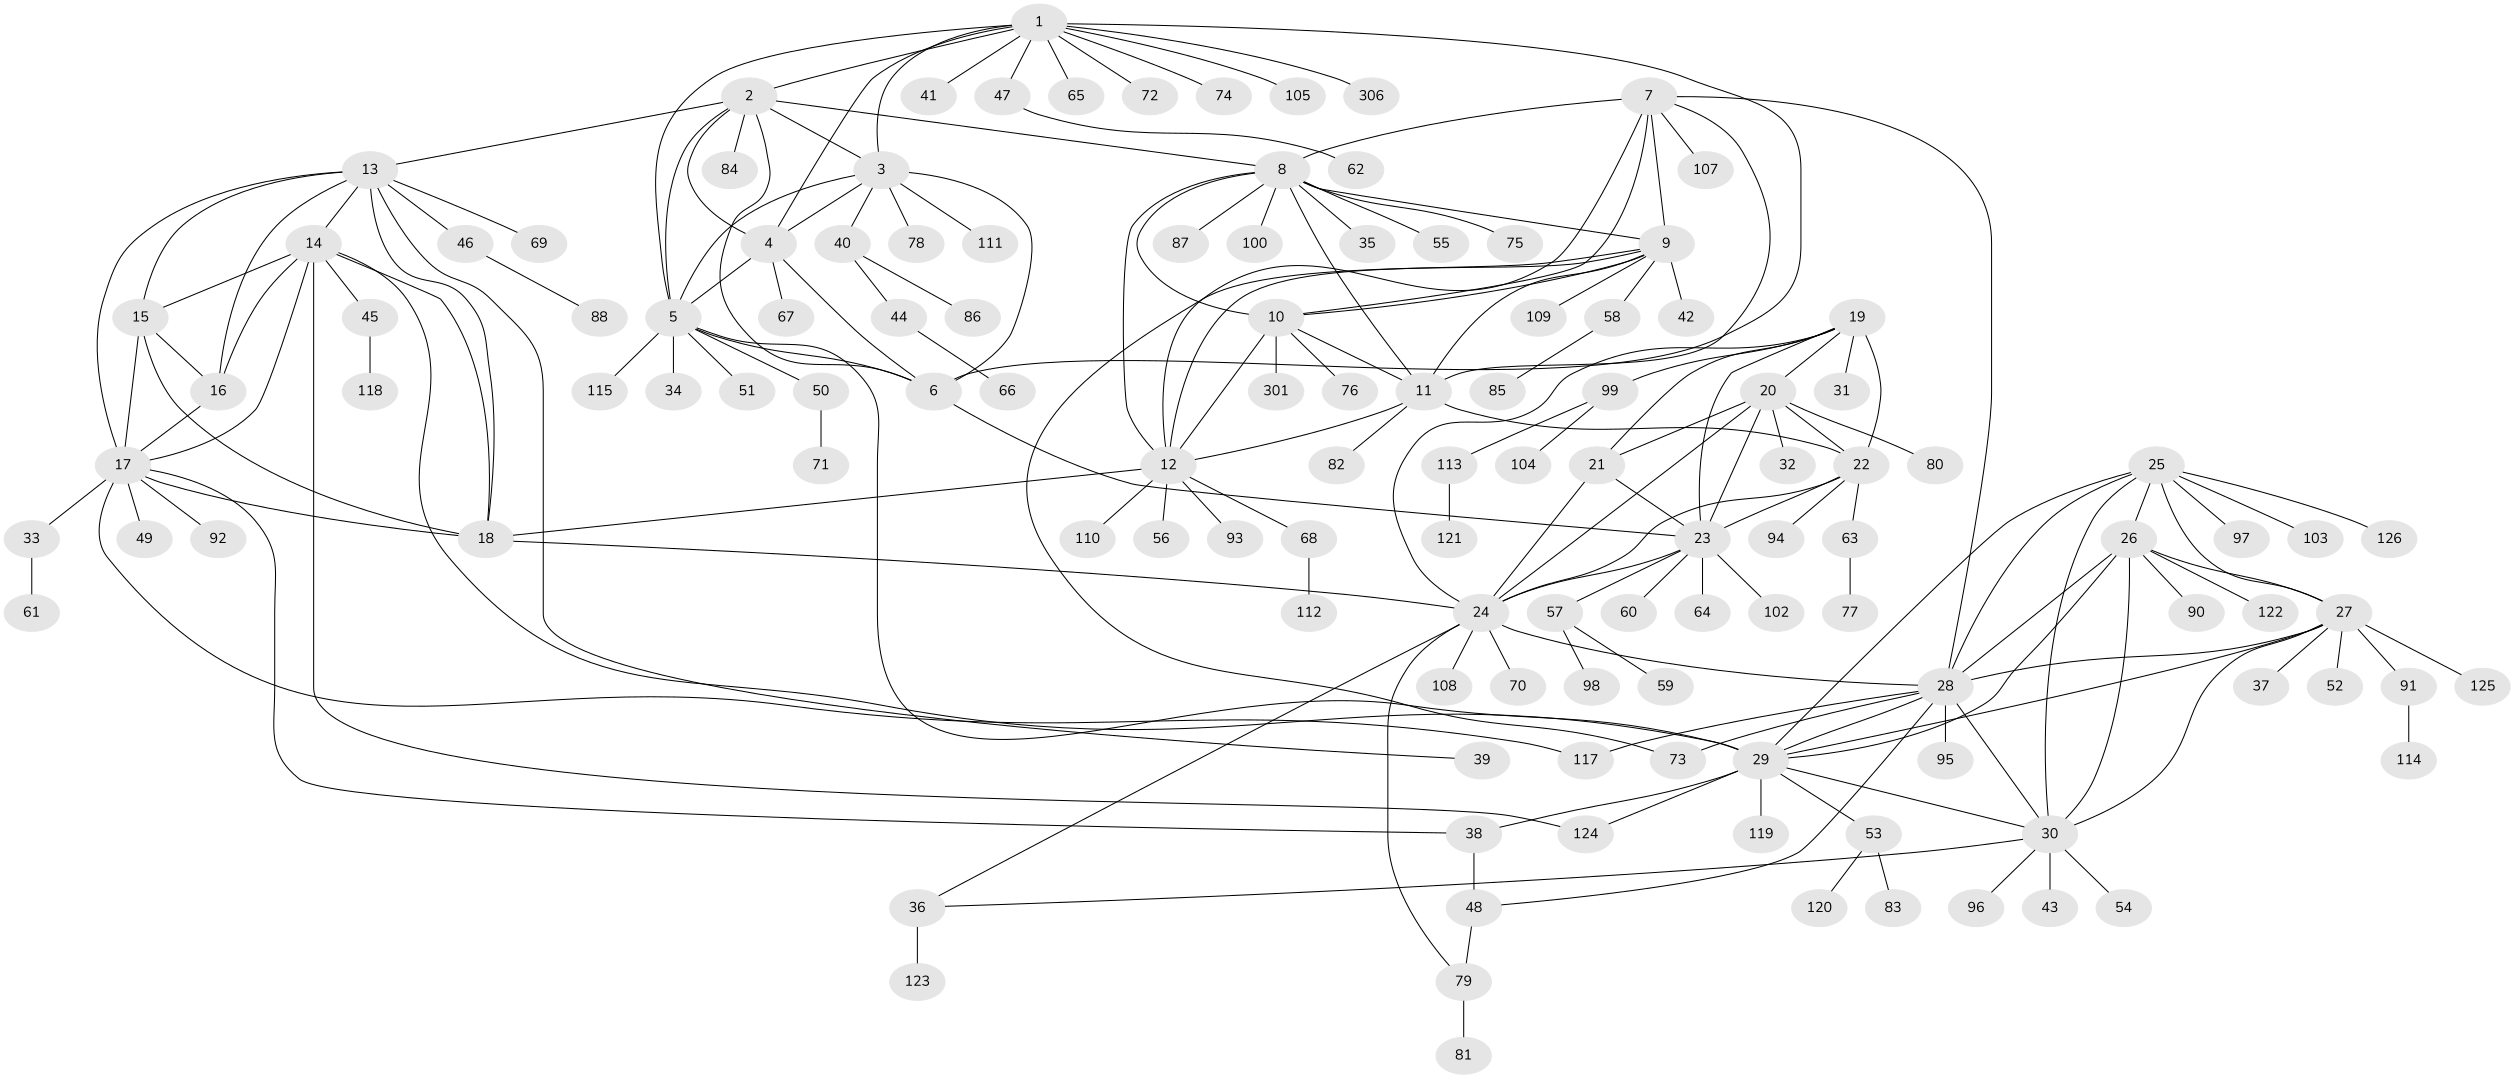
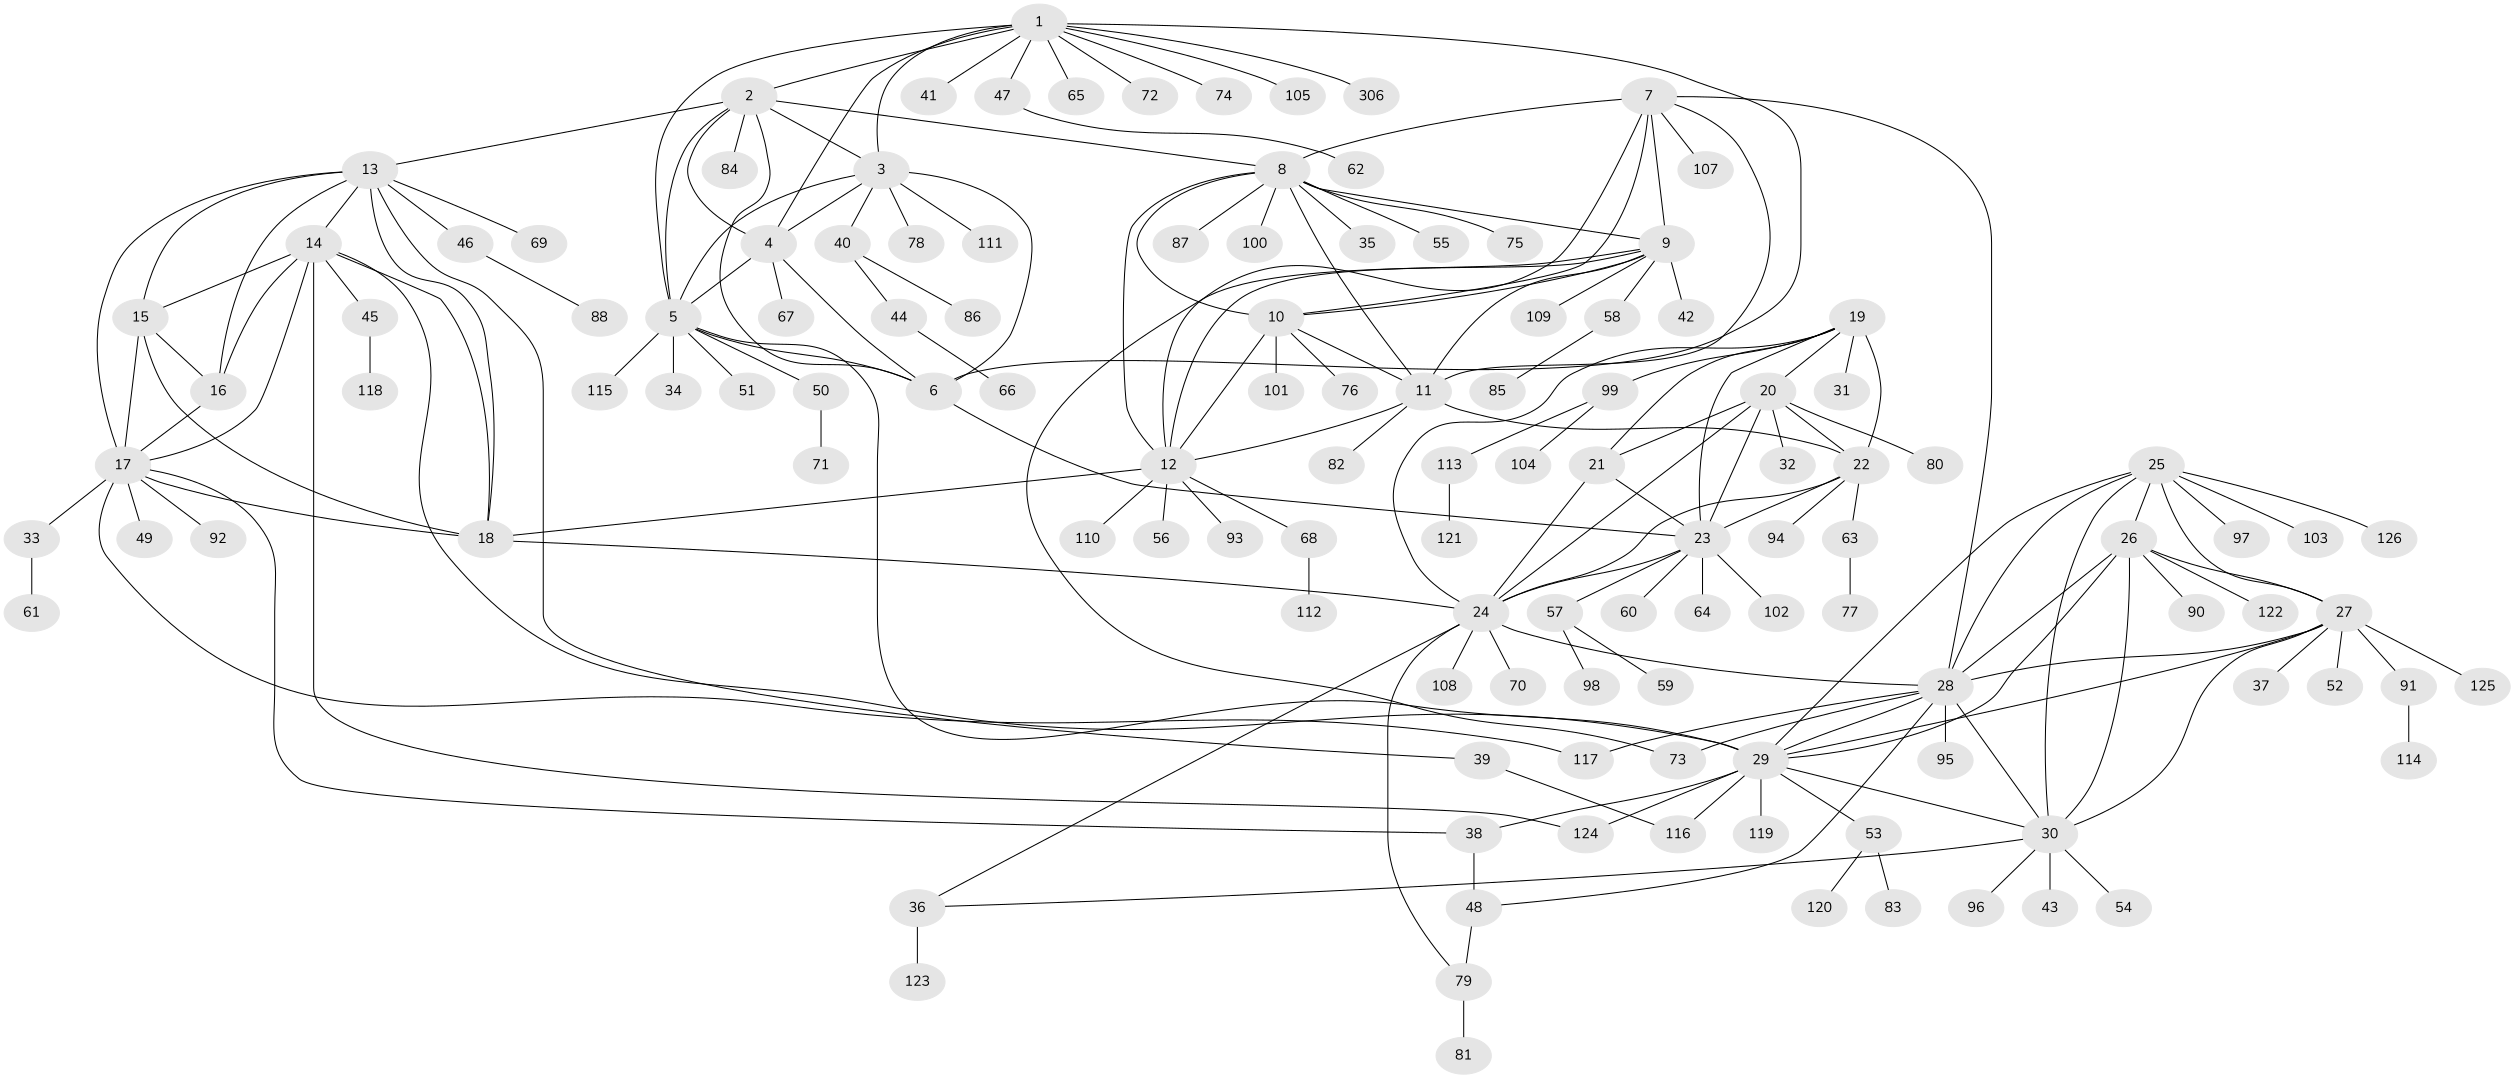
  graph {
    fontname=Nunito
    node [color=gray90 fontname=Nunito style=filled]
    edge [fontname=Nunito]
    1
    2
    3
    4
    5
    6
    41
    47
    65
    72
    74
    105
    n13 [label=306]
    8
    13
    84
    40
    78
    111
    67
    29
    34
    50
    51
    115
    23
    62
    9
    10
    11
    12
    35
    55
    75
    87
    100
    18
    14
    15
    16
    17
    39
    46
    69
    44
    86
    124
    38
    30
    53
+   116
    119
    71
    24
    57
    60
    64
    102
    7
    28
    107
    42
    58
    73
    109
    76
-   101 [label=301]
+   101
    22
    82
    56
    68
    93
    110
    117
    48
    95
    85
    63
    94
    112
    45
    33
    49
    92
    88
    118
    61
    36
    70
    79
    108
    19
    20
    21
    31
    99
    32
    80
    104
    113
    77
    59
    98
    123
    81
    25
    26
    27
    97
    103
    126
    90
    122
    37
    52
    91
    125
    43
    54
    96
    114
    83
    120
    66
    121
    1 -- 2
    1 -- 3
    1 -- 4
    1 -- 5
    1 -- 6
    1 -- 41
    1 -- 47
    1 -- 65
    1 -- 72
    1 -- 74
    1 -- 105
    1 -- n13
    2 -- 3
    2 -- 4
    2 -- 5
    2 -- 6
    2 -- 8
    2 -- 13
    2 -- 84
    3 -- 4
    3 -- 5
    3 -- 6
    3 -- 40
    3 -- 78
    3 -- 111
    4 -- 5
    4 -- 6
    4 -- 67
    5 -- 6
    5 -- 29
    5 -- 34
    5 -- 50
    5 -- 51
    5 -- 115
    6 -- 23
    47 -- 62
    8 -- 9
    8 -- 10
    8 -- 11
    8 -- 12
    8 -- 35
    8 -- 55
    8 -- 75
    8 -- 87
    8 -- 100
    13 -- 18
    13 -- 14
    13 -- 15
    13 -- 16
    13 -- 17
    13 -- 39
    13 -- 46
    13 -- 69
    40 -- 44
    40 -- 86
    29 -- 124
    29 -- 38
    29 -- 30
    29 -- 53
+   29 -- 116
    29 -- 119
    50 -- 71
    23 -- 24
    23 -- 57
    23 -- 60
    23 -- 64
    23 -- 102
    9 -- 10
    9 -- 11
    9 -- 12
    9 -- 42
    9 -- 58
    9 -- 73
    9 -- 109
    10 -- 11
    10 -- 12
    10 -- 76
    10 -- 101
    11 -- 12
    11 -- 22
    11 -- 82
    12 -- 18
    12 -- 56
    12 -- 68
    12 -- 93
    12 -- 110
    18 -- 24
    14 -- 29
    14 -- 18
    14 -- 15
    14 -- 16
    14 -- 17
    14 -- 124
    14 -- 45
    15 -- 18
    15 -- 16
    15 -- 17
    16 -- 17
    17 -- 18
    17 -- 38
    17 -- 117
    17 -- 33
    17 -- 49
    17 -- 92
+   39 -- 116
    46 -- 88
    44 -- 66
    38 -- 48
    30 -- 36
    30 -- 43
    30 -- 54
    30 -- 96
    53 -- 83
    53 -- 120
    24 -- 28
    24 -- 36
    24 -- 70
    24 -- 79
    24 -- 108
    57 -- 59
    57 -- 98
    7 -- 8
    7 -- 9
    7 -- 10
    7 -- 11
    7 -- 12
    7 -- 28
    7 -- 107
    28 -- 29
    28 -- 30
    28 -- 73
    28 -- 117
    28 -- 48
    28 -- 95
    58 -- 85
    22 -- 23
    22 -- 24
    22 -- 63
    22 -- 94
    68 -- 112
    48 -- 79
    63 -- 77
    45 -- 118
    33 -- 61
    36 -- 123
    79 -- 81
    19 -- 23
    19 -- 24
    19 -- 22
    19 -- 20
    19 -- 21
    19 -- 31
    19 -- 99
    20 -- 23
    20 -- 24
    20 -- 22
    20 -- 21
    20 -- 32
    20 -- 80
    21 -- 23
    21 -- 24
    99 -- 104
    99 -- 113
    113 -- 121
    25 -- 29
    25 -- 30
    25 -- 28
    25 -- 26
    25 -- 27
    25 -- 97
    25 -- 103
    25 -- 126
    26 -- 29
    26 -- 30
    26 -- 28
    26 -- 27
    26 -- 90
    26 -- 122
    27 -- 29
    27 -- 30
    27 -- 28
    27 -- 37
    27 -- 52
    27 -- 91
    27 -- 125
    91 -- 114
  }
